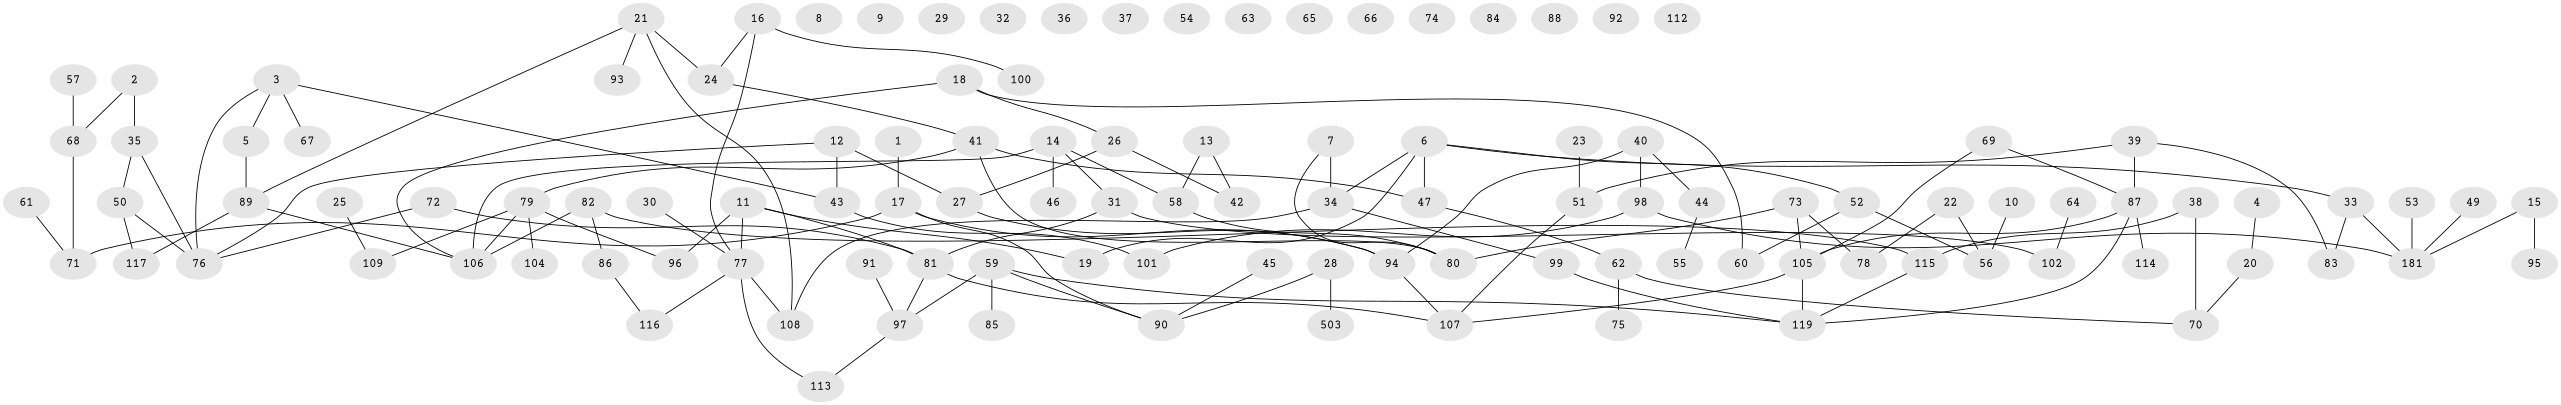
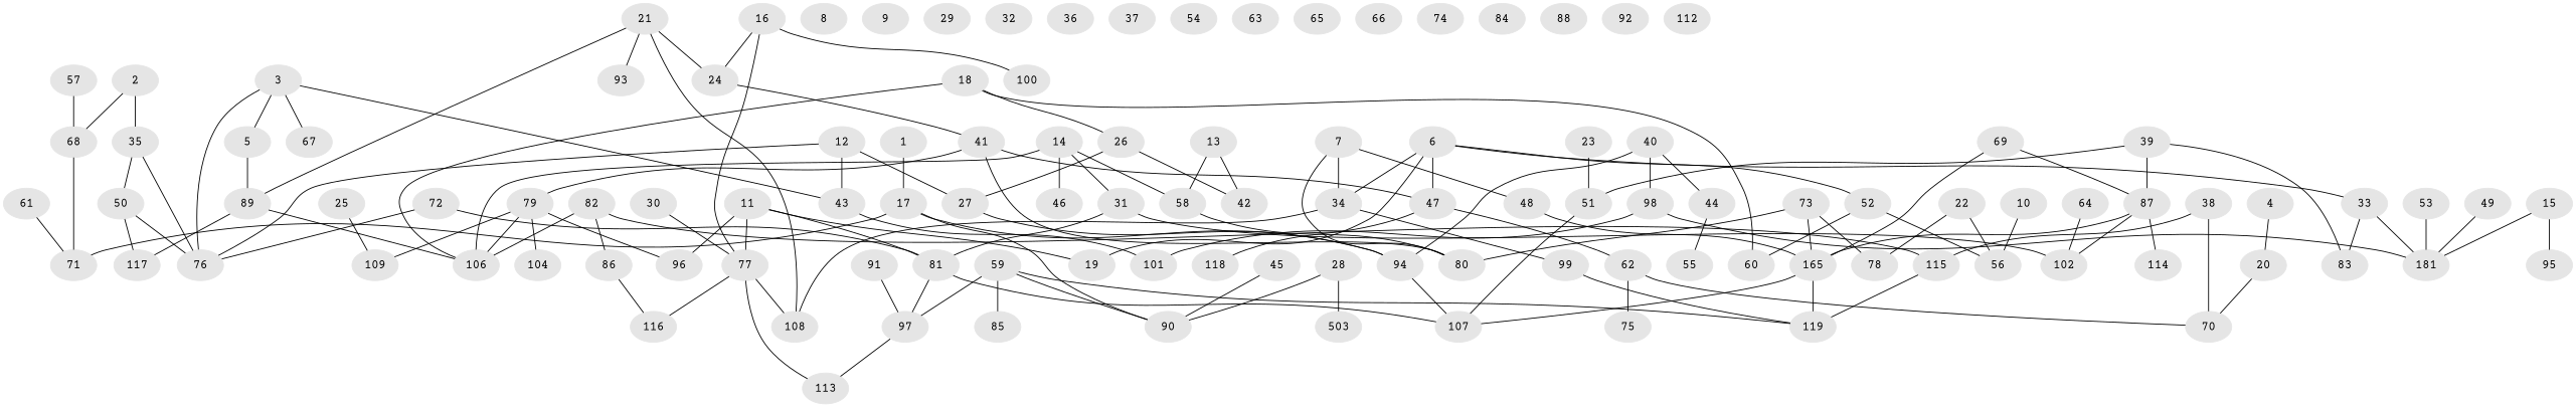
  graph {
    fontname="Courier Prime"
    node [color=gray90 fontname="Courier Prime" style=filled]
    edge [fontname="Courier Prime"]
    1
    17
    71
    90
    94
    2
    35
    68
    76
    50
    3
    5
    43
    67
    89
    101
    4
    20
    106
    117
    6
    19
    33
    34
    47
    52
    n27 [label=181]
    83
    108
    99
    62
+   118
    56
    60
    7
+   48
    80
    70
-   105
+   105 [label=165]
    8
    9
    10
    11
    77
    81
    96
    113
    116
    107
    97
    12
    27
    13
    42
    58
    14
    31
    46
    102
    15
    95
    16
    24
    100
    41
    18
    26
    21
    93
    22
    78
    23
    51
    79
    25
    109
    28
    n78 [label=503]
    29
    30
    32
    119
    36
    37
    38
    115
    39
    87
    114
    40
    44
    98
    55
    104
    45
    75
    49
    53
    54
    57
    59
    85
    61
    63
    64
    65
    66
    69
    72
    73
    74
    82
    86
    84
    88
    91
    92
    112
    1 -- 17
    17 -- 71
    17 -- 90
    17 -- 94
    94 -- 107
    2 -- 35
    2 -- 68
    35 -- 76
    35 -- 50
    68 -- 71
    50 -- 76
    50 -- 117
    3 -- 76
    3 -- 5
    3 -- 43
    3 -- 67
    5 -- 89
    43 -- 101
    89 -- 106
    89 -- 117
    4 -- 20
    20 -- 70
    6 -- 19
    6 -- 33
    6 -- 34
    6 -- 47
    6 -- 52
    33 -- n27
    33 -- 83
    34 -- 108
    34 -- 99
    47 -- 62
+   47 -- 118
    52 -- 56
    52 -- 60
    99 -- 119
    62 -- 70
    62 -- 75
    7 -- 34
+   7 -- 48
    7 -- 80
+   48 -- 105
    105 -- 107
    105 -- 119
    10 -- 56
    11 -- 19
    11 -- 77
    11 -- 81
    11 -- 96
    77 -- 108
    77 -- 113
    77 -- 116
    81 -- 107
    81 -- 97
    97 -- 113
    12 -- 76
    12 -- 43
    12 -- 27
    27 -- 94
    13 -- 42
    13 -- 58
    58 -- 80
    14 -- 106
    14 -- 58
    14 -- 31
    14 -- 46
    31 -- 81
    31 -- 102
    15 -- n27
    15 -- 95
    16 -- 77
    16 -- 24
    16 -- 100
    24 -- 41
    41 -- 47
    41 -- 80
    41 -- 79
    18 -- 106
    18 -- 60
    18 -- 26
    26 -- 27
    26 -- 42
    21 -- 89
    21 -- 108
    21 -- 24
    21 -- 93
    22 -- 56
    22 -- 78
    23 -- 51
    51 -- 107
    79 -- 106
    79 -- 96
    79 -- 109
    79 -- 104
    25 -- 109
    28 -- 90
    28 -- n78
    30 -- 77
    38 -- 70
    38 -- 115
    115 -- 119
    39 -- 83
    39 -- 51
    39 -- 87
    87 -- 105
-   87 -- 119
+   87 -- 102
    87 -- 114
    40 -- 94
    40 -- 44
    40 -- 98
    44 -- 55
    98 -- 101
    98 -- n27
    45 -- 90
    49 -- n27
    53 -- n27
    57 -- 68
    59 -- 90
    59 -- 97
    59 -- 119
    59 -- 85
    61 -- 71
    64 -- 102
    69 -- 105
    69 -- 87
    72 -- 76
    72 -- 81
    73 -- 80
    73 -- 105
    73 -- 78
    82 -- 106
    82 -- 115
    82 -- 86
    86 -- 116
    91 -- 97
  }
